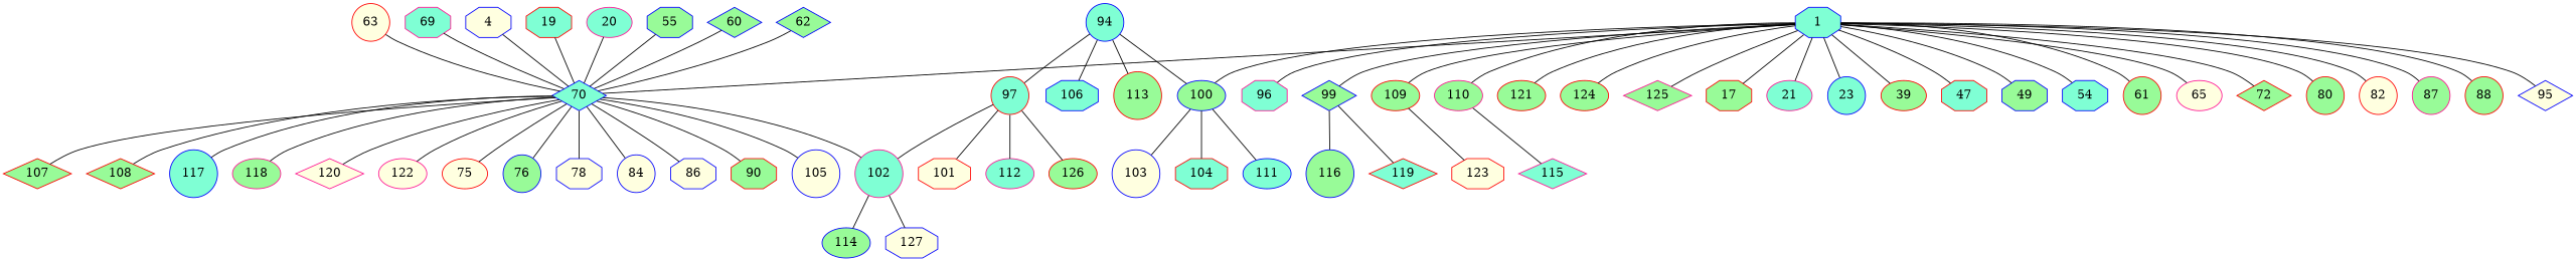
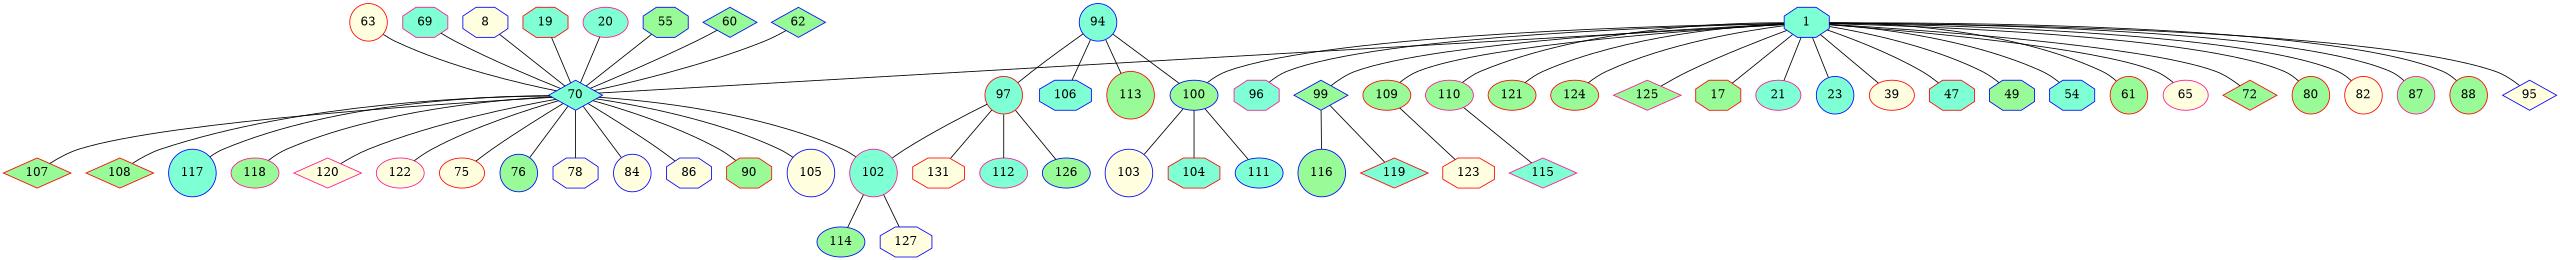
  graph {
    node [color=blue fillcolor=palegreen shape=octagon style=filled]
    1 [fillcolor=aquamarine]
    17 [color=red]
    21 [color=deeppink fillcolor=aquamarine shape=ellipse]
    23 [fillcolor=aquamarine shape=circle]
-   39 [color=red shape=ellipse super="+18"]
+   39 [color=red fillcolor=lightyellow shape=ellipse super="+18"]
    47 [color=red fillcolor=aquamarine]
    49
    54 [fillcolor=aquamarine super="+42"]
    61 [color=red shape=circle]
    65 [color=deeppink fillcolor=lightyellow shape=ellipse]
    70 [fillcolor=aquamarine shape=diamond super="+32+37+12"]
    72 [color=red shape=diamond super="+56"]
    80 [color=red shape=circle super="+31+41"]
    82 [color=red fillcolor=lightyellow shape=circle]
    87 [color=deeppink shape=circle]
    88 [color=red shape=circle]
    95 [fillcolor=lightyellow shape=diamond super="+83"]
    96 [color=deeppink fillcolor=aquamarine super="+89"]
    99 [shape=diamond super="+68+73+85"]
    100 [shape=ellipse super="+13+98+93"]
    109 [color=red shape=ellipse]
    110 [color=deeppink shape=ellipse super="+22"]
    121 [color=red shape=ellipse]
    124 [color=red shape=ellipse]
    125 [color=deeppink shape=diamond super="+29"]
    75 [color=red fillcolor=lightyellow shape=ellipse]
    76 [shape=circle]
    78 [fillcolor=lightyellow super="+71"]
    84 [fillcolor=lightyellow shape=circle super="+40"]
    86 [fillcolor=lightyellow]
    90 [color=red super="+59"]
    102 [color=deeppink fillcolor=aquamarine shape=circle super="+25+34+46"]
    105 [fillcolor=lightyellow shape=circle]
    107 [color=red shape=diamond super="+81"]
    108 [color=red shape=diamond super="+77"]
    117 [fillcolor=aquamarine shape=circle super="+51"]
    118 [color=deeppink shape=ellipse]
    120 [color=deeppink fillcolor=lightyellow shape=diamond]
    122 [color=deeppink fillcolor=lightyellow shape=ellipse]
    116 [shape=circle]
    119 [color=red fillcolor=aquamarine shape=diamond]
    103 [fillcolor=lightyellow shape=circle]
    104 [color=red fillcolor=aquamarine]
    111 [fillcolor=aquamarine shape=ellipse]
    123 [color=red fillcolor=lightyellow]
    115 [color=deeppink fillcolor=aquamarine shape=diamond]
-   8 [fillcolor=lightyellow label=4]
+   8 [fillcolor=lightyellow]
    19 [color=red fillcolor=aquamarine]
    20 [color=deeppink fillcolor=aquamarine shape=ellipse]
    55
    60 [shape=diamond]
    62 [shape=diamond]
    63 [color=red fillcolor=lightyellow shape=circle]
    69 [color=deeppink fillcolor=aquamarine super="+38"]
    114 [shape=ellipse]
    127 [fillcolor=lightyellow]
    97 [color=red fillcolor=aquamarine shape=circle super="+58+91"]
-   101 [color=red fillcolor=lightyellow]
+   101 [color=red fillcolor=lightyellow label=131]
    112 [color=deeppink fillcolor=aquamarine shape=ellipse]
-   126 [color=red shape=ellipse]
+   126 [shape=ellipse]
    94 [fillcolor=aquamarine shape=circle]
    106 [fillcolor=aquamarine]
    113 [color=red shape=circle]
    1 -- 17
    1 -- 21
    1 -- 23
    1 -- 39
    1 -- 47
    1 -- 49
    1 -- 54
    1 -- 61
    1 -- 65
    1 -- 70 [weight=3]
    1 -- 72
    1 -- 80
    1 -- 82
    1 -- 87
    1 -- 88
    1 -- 95
    1 -- 96
    1 -- 99
    1 -- 100
    1 -- 109
    1 -- 110
    1 -- 121
    1 -- 124
    1 -- 125
    70 -- 75
    70 -- 76
    70 -- 78
    70 -- 84
    70 -- 86
    70 -- 90
    70 -- 102
    70 -- 105
    70 -- 107
    70 -- 108
    70 -- 117
    70 -- 118
    70 -- 120
    70 -- 122
    99 -- 116
    99 -- 119
    100 -- 103
    100 -- 104
    100 -- 111
    109 -- 123
    110 -- 115
    102 -- 114
    102 -- 127
    8 -- 70
    19 -- 70
    20 -- 70
    55 -- 70
    60 -- 70
    62 -- 70
    63 -- 70
    69 -- 70
    97 -- 102
    97 -- 101
    97 -- 112
    97 -- 126
    94 -- 100
    94 -- 97
    94 -- 106
    94 -- 113
  }
